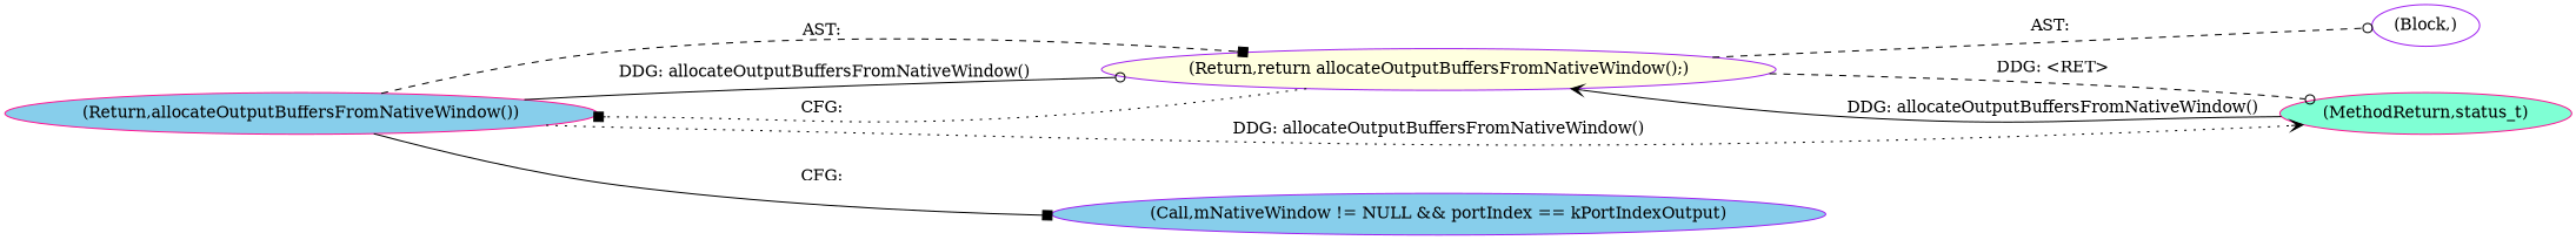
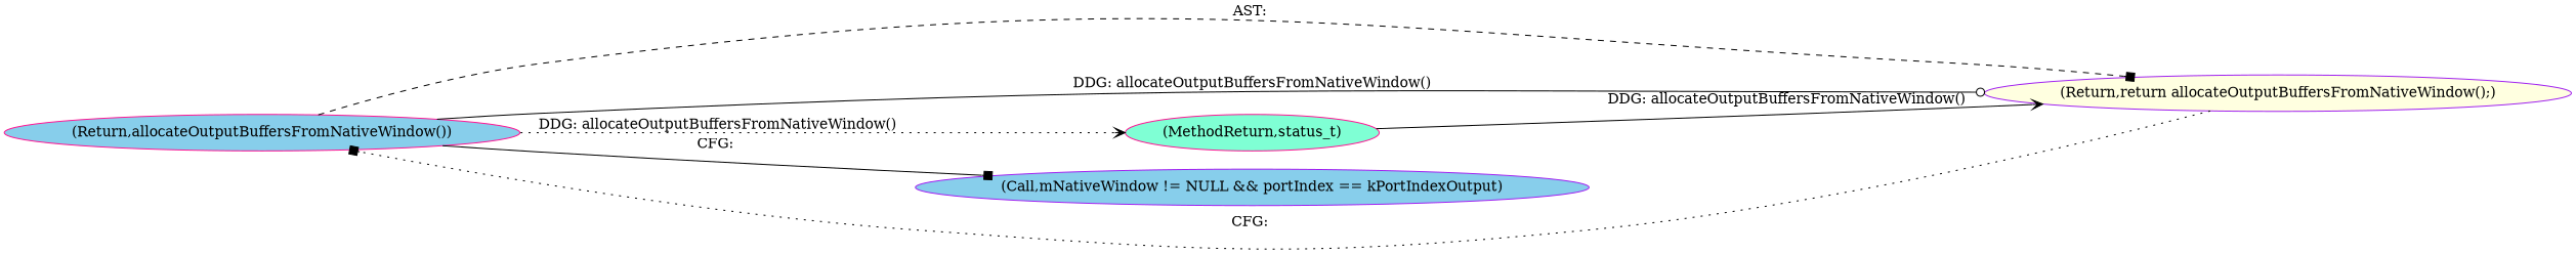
  digraph {
    rankdir=LR
    node [color=purple fillcolor=skyblue style=filled]
    edge [arrowhead=box style=dashed]
    n1 [color=deeppink label="(Return,allocateOutputBuffersFromNativeWindow())"]
    n2 [fillcolor=lightyellow label="(Return,return allocateOutputBuffersFromNativeWindow();)"]
    n3 [color=deeppink fillcolor=aquamarine label="(MethodReturn,status_t)"]
    n4 [label="(Call,mNativeWindow != NULL && portIndex == kPortIndexOutput)"]
-   n5 [fillcolor=white label="(Block,)"]
    n1 -> n2 [label="AST: "]
    n1 -> n2 [arrowhead=odot label="DDG: allocateOutputBuffersFromNativeWindow()" style=solid]
    n1 -> n3 [arrowhead=vee label="DDG: allocateOutputBuffersFromNativeWindow()" style=dotted]
    n1 -> n4 [label="CFG: " style=solid]
    n2 -> n1 [label="CFG: " style=dotted]
-   n2 -> n3 [arrowhead=odot label="DDG: <RET>"]
-   n2 -> n5 [arrowhead=odot label="AST: "]
    n3 -> n2 [arrowhead=vee label="DDG: allocateOutputBuffersFromNativeWindow()" style=solid]
  }
